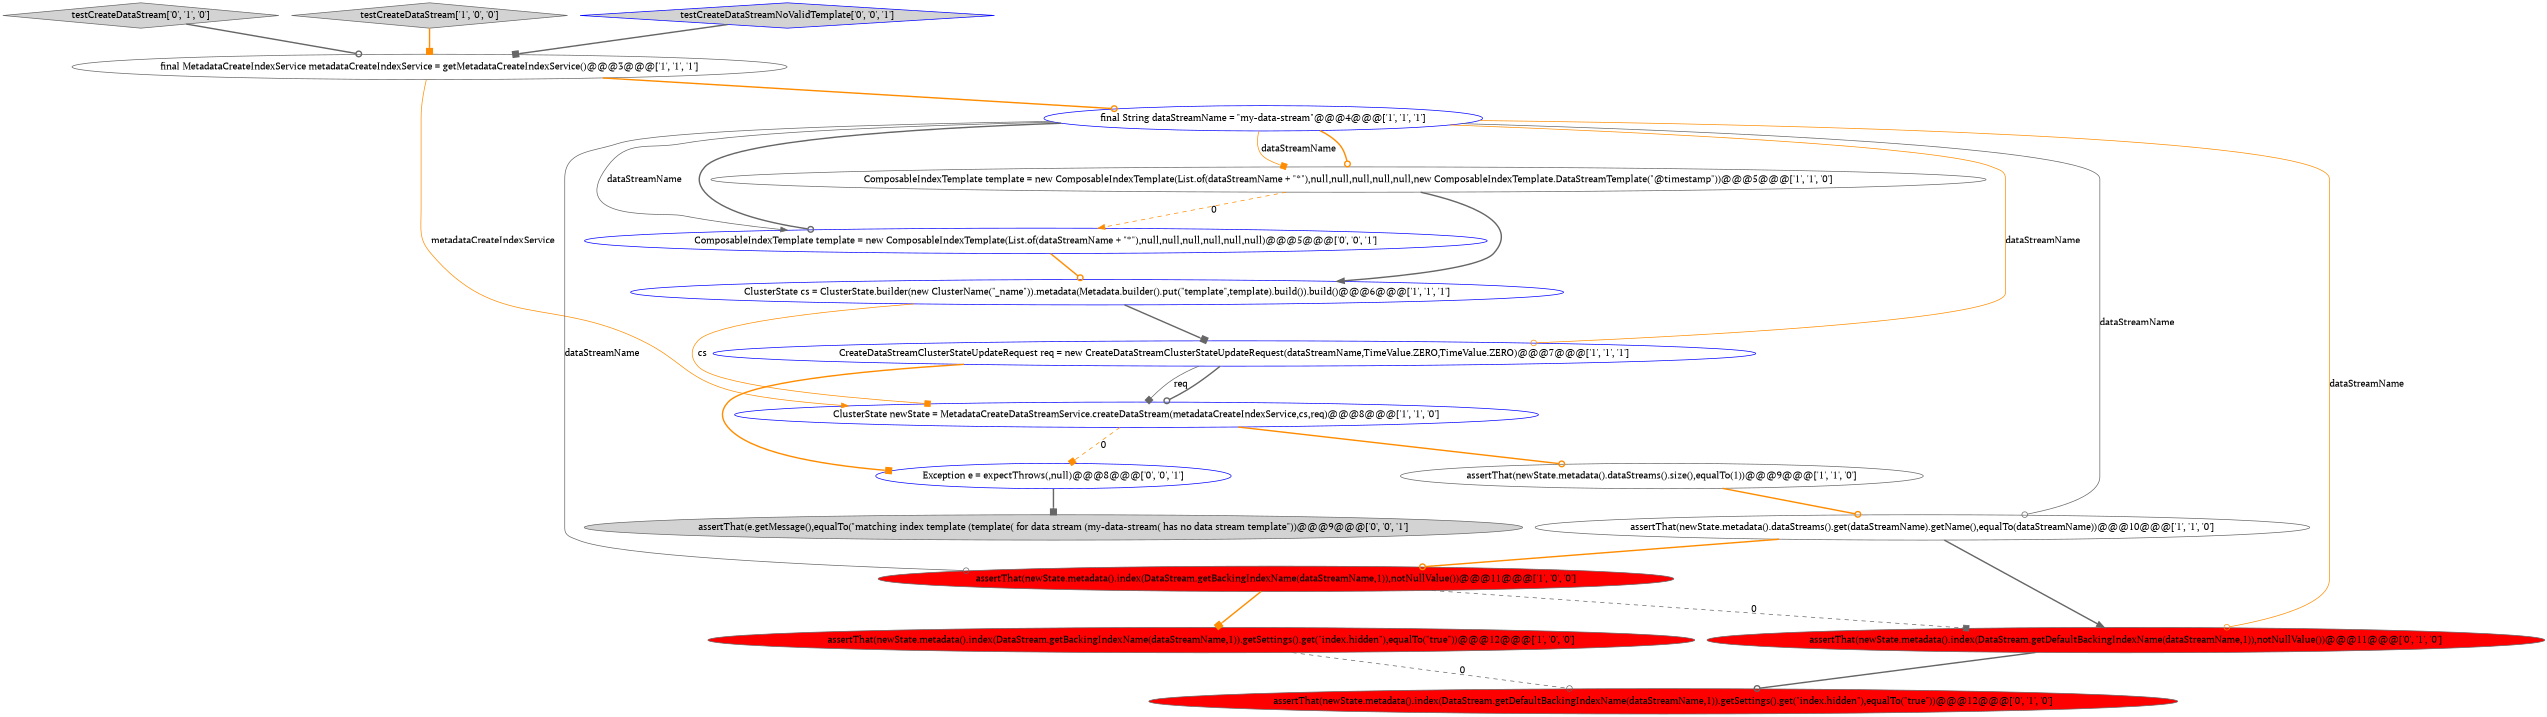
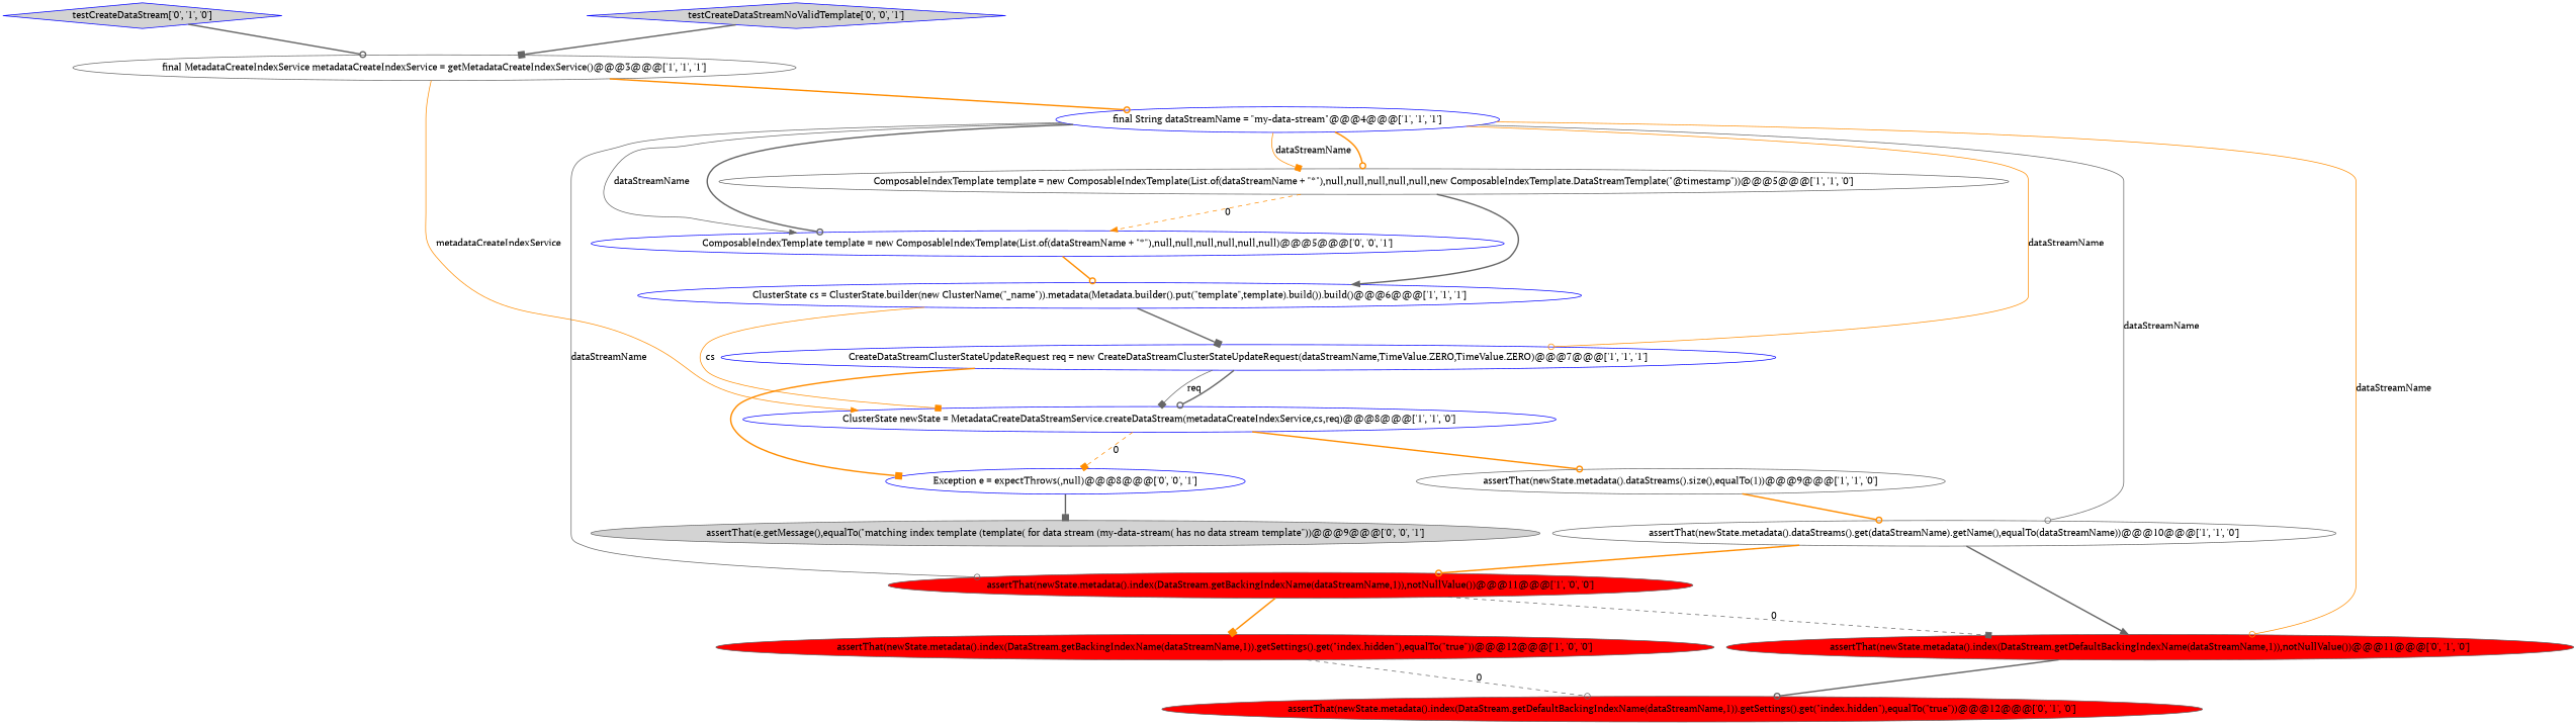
  digraph {
    fontname="PT Serif"
    node [color=gray40 fillcolor=white fontname="PT Serif" shape=ellipse style=filled]
    edge [arrowhead=odot color=darkorange fontname="PT Serif" style=bold]
    n1 [fillcolor=red label="assertThat(newState.metadata().index(DataStream.getDefaultBackingIndexName(dataStreamName,1)),notNullValue())@@@11@@@['0', '1', '0']"]
    n2 [fillcolor=red label="assertThat(newState.metadata().index(DataStream.getDefaultBackingIndexName(dataStreamName,1)).getSettings().get(\"index.hidden\"),equalTo(\"true\"))@@@12@@@['0', '1', '0']"]
    n3 [label="final MetadataCreateIndexService metadataCreateIndexService = getMetadataCreateIndexService()@@@3@@@['1', '1', '1']"]
    n4 [color=blue label="ClusterState newState = MetadataCreateDataStreamService.createDataStream(metadataCreateIndexService,cs,req)@@@8@@@['1', '1', '0']"]
    n5 [color=blue label="final String dataStreamName = \"my-data-stream\"@@@4@@@['1', '1', '1']"]
    n6 [label="assertThat(newState.metadata().dataStreams().size(),equalTo(1))@@@9@@@['1', '1', '0']"]
    n7 [color=blue label="Exception e = expectThrows(,null)@@@8@@@['0', '0', '1']"]
    n8 [label="ComposableIndexTemplate template = new ComposableIndexTemplate(List.of(dataStreamName + \"*\"),null,null,null,null,null,new ComposableIndexTemplate.DataStreamTemplate(\"@timestamp\"))@@@5@@@['1', '1', '0']"]
    n9 [color=blue label="ComposableIndexTemplate template = new ComposableIndexTemplate(List.of(dataStreamName + \"*\"),null,null,null,null,null,null)@@@5@@@['0', '0', '1']"]
    n10 [label="assertThat(newState.metadata().dataStreams().get(dataStreamName).getName(),equalTo(dataStreamName))@@@10@@@['1', '1', '0']"]
    n11 [fillcolor=red label="assertThat(newState.metadata().index(DataStream.getBackingIndexName(dataStreamName,1)),notNullValue())@@@11@@@['1', '0', '0']"]
    n12 [color=blue label="CreateDataStreamClusterStateUpdateRequest req = new CreateDataStreamClusterStateUpdateRequest(dataStreamName,TimeValue.ZERO,TimeValue.ZERO)@@@7@@@['1', '1', '1']"]
    n13 [color=blue label="ClusterState cs = ClusterState.builder(new ClusterName(\"_name\")).metadata(Metadata.builder().put(\"template\",template).build()).build()@@@6@@@['1', '1', '1']"]
    n14 [fillcolor=red label="assertThat(newState.metadata().index(DataStream.getBackingIndexName(dataStreamName,1)).getSettings().get(\"index.hidden\"),equalTo(\"true\"))@@@12@@@['1', '0', '0']"]
-   n15 [fillcolor=lightgray label="testCreateDataStream['0', '1', '0']" shape=diamond]
+   n15 [color=blue fillcolor=lightgray label="testCreateDataStream['0', '1', '0']" shape=diamond]
    n16 [fillcolor=lightgray label="assertThat(e.getMessage(),equalTo(\"matching index template (template( for data stream (my-data-stream( has no data stream template\"))@@@9@@@['0', '0', '1']"]
-   n17 [fillcolor=lightgray label="testCreateDataStream['1', '0', '0']" shape=diamond]
    n18 [color=blue fillcolor=lightgray label="testCreateDataStreamNoValidTemplate['0', '0', '1']" shape=diamond]
    n1 -> n2 [color=gray40]
    n3 -> n4 [arrowhead=normal label=metadataCreateIndexService style=solid]
    n3 -> n5
    n4 -> n6
    n4 -> n7 [arrowhead=box label=0 style=dashed]
    n5 -> n1 [label=dataStreamName style=solid]
    n5 -> n8
    n5 -> n8 [arrowhead=box label=dataStreamName style=solid]
    n5 -> n9 [arrowhead=normal color=gray40 label=dataStreamName style=solid]
    n5 -> n9 [color=gray40]
    n5 -> n10 [color=gray40 label=dataStreamName style=solid]
    n5 -> n11 [color=gray40 label=dataStreamName style=solid]
    n5 -> n12 [label=dataStreamName style=solid]
    n6 -> n10
    n7 -> n16 [arrowhead=box color=gray40]
    n8 -> n9 [arrowhead=normal label=0 style=dashed]
    n8 -> n13 [arrowhead=normal color=gray40]
    n9 -> n13
    n10 -> n1 [arrowhead=normal color=gray40]
    n10 -> n11
    n11 -> n1 [arrowhead=box color=gray40 label=0 style=dashed]
    n11 -> n14 [arrowhead=box]
    n12 -> n4 [arrowhead=box color=gray40 label=req style=solid]
    n12 -> n4 [color=gray40]
    n12 -> n7 [arrowhead=box]
    n13 -> n4 [arrowhead=box label=cs style=solid]
    n13 -> n12 [arrowhead=box color=gray40]
    n14 -> n2 [color=gray40 label=0 style=dashed]
    n15 -> n3 [color=gray40]
-   n17 -> n3 [arrowhead=box]
    n18 -> n3 [arrowhead=box color=gray40]
  }
